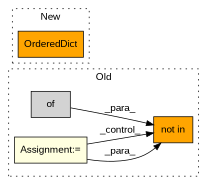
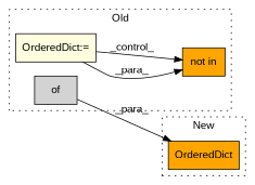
  digraph {
    rankdir=LR
    fontname="Liberation Sans"
    node [a=32 shape=box style=filled fillcolor=orange fontname="Liberation Sans"]
    edge [fontname="Liberation Sans"]
    n1 [a=108 l=25 label="not in" s=1672]
    n2 [l=4 label=of s=1379 fillcolor=lightgrey]
-   n3 [a=7 l="75,2" label="Assignment:=" s="1493,1648" fillcolor=lightyellow]
+   n3 [a=7 l="75,2" label="OrderedDict:=" s="1493,1648" fillcolor=lightyellow]
    n4 [l="12,1" label=OrderedDict s="1440,1493"]
    subgraph cluster_1 {
      label=Old
      style=dotted
      n1
      n2
      n3
    }
    subgraph cluster_2 {
      label=New
      style=dotted
      n4
    }
-   n2 -> n1 [label=_para_]
+   n2 -> n4 [label=_para_]
    n3 -> n1 [label=_para_]
    n3 -> n1 [label=_control_]
  }
